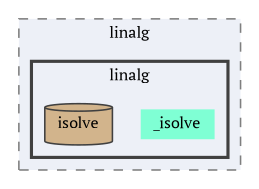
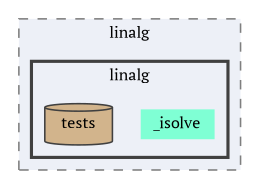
  digraph {
    compound=true
    fontname="PT Serif"
    node [fontname="PT Serif" fontsize=10 style=filled]
    n1 [height=0.2 label=_isolve shape=plaintext width=0.4 fillcolor=aquamarine]
-   n2 [color=grey25 fillcolor=tan height=0.2 label=isolve shape=cylinder width=0.4]
+   n2 [color=grey25 fillcolor=tan height=0.2 label=tests shape=cylinder width=0.4]
    subgraph cluster_1 {
      bgcolor="#edf0f7"
      fontsize=10
      label=linalg
      pencolor=grey50
      style="filled,dashed"
      subgraph cluster_2 {
        bgcolor="#edf0f7"
        fontsize=10
        pencolor=grey25
        style="filled,bold"
        n1
        n2
      }
    }
  }
